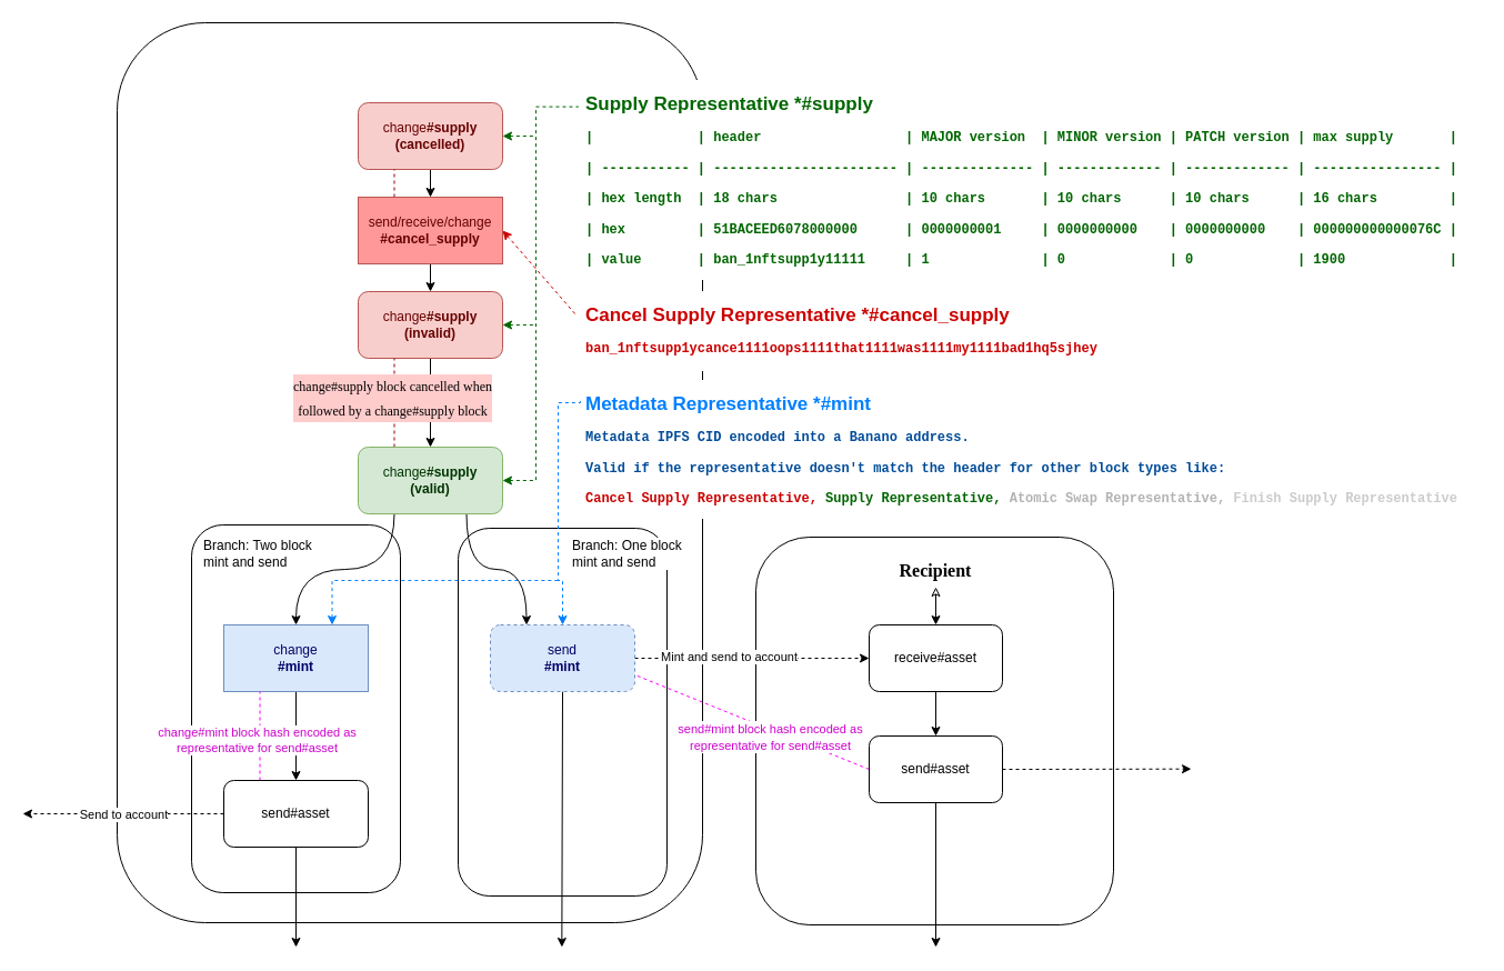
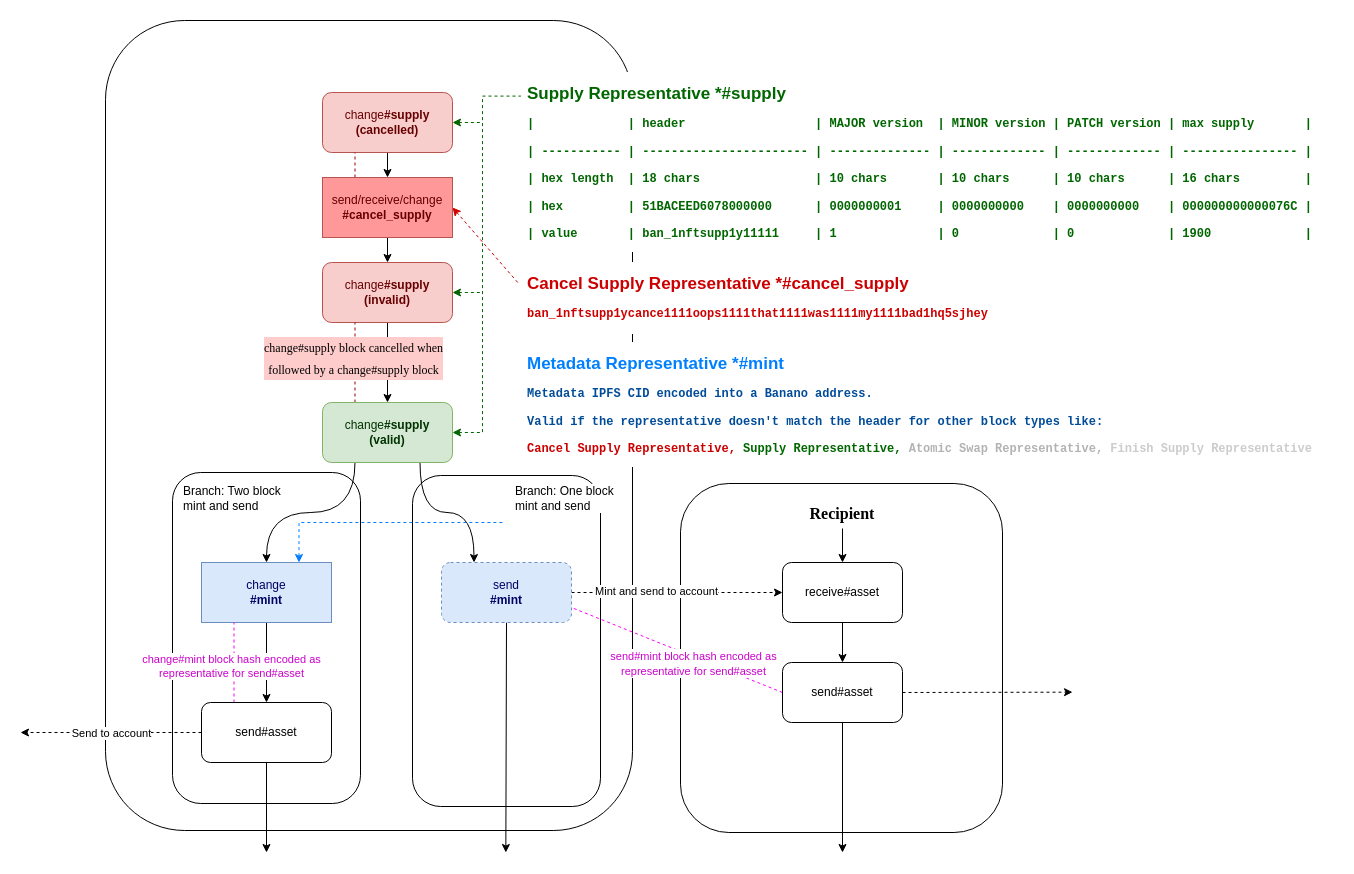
  <mxCell id="0" />
  <mxCell id="1" parent="0" />
  <mxCell id="2" value="" style="rounded=1;whiteSpace=wrap;html=1;labelBackgroundColor=default;" parent="1" vertex="1"><mxGeometry x="105" y="20" width="527" height="810" as="geometry" /></mxCell>
  <mxCell id="3" value="" style="rounded=1;whiteSpace=wrap;html=1;labelBackgroundColor=default;fontFamily=Helvetica;fontSize=12;" parent="1" vertex="1"><mxGeometry x="412" y="475" width="188" height="331" as="geometry" /></mxCell>
  <mxCell id="4" value="" style="rounded=1;whiteSpace=wrap;html=1;labelBackgroundColor=default;fontFamily=Helvetica;fontSize=12;" parent="1" vertex="1"><mxGeometry x="172" y="472" width="188" height="331" as="geometry" /></mxCell>
  <mxCell id="5" value="" style="rounded=1;whiteSpace=wrap;html=1;labelBackgroundColor=default;" parent="1" vertex="1"><mxGeometry x="680" y="483" width="322" height="349" as="geometry" /></mxCell>
  <mxCell id="6" style="edgeStyle=none;rounded=0;orthogonalLoop=1;jettySize=auto;html=1;exitX=0.5;exitY=1;exitDx=0;exitDy=0;entryX=0.5;entryY=0;entryDx=0;entryDy=0;fontFamily=Courier New;fontSize=17;endArrow=classic;endFill=1;" parent="1" source="8" target="15" edge="1"><mxGeometry relative="1" as="geometry" /></mxCell>
  <mxCell id="7" style="edgeStyle=orthogonalEdgeStyle;rounded=0;orthogonalLoop=1;jettySize=auto;html=1;exitX=1;exitY=0.5;exitDx=0;exitDy=0;dashed=1;fontColor=#006600;endArrow=none;endFill=0;strokeColor=#006600;startArrow=classic;startFill=1;" parent="1" source="8" edge="1"><mxGeometry relative="1" as="geometry"><mxPoint x="482" y="292" as="targetPoint" /></mxGeometry></mxCell>
  <mxCell id="8" value="change&lt;b&gt;#supply&lt;br&gt;(invalid)&lt;br&gt;&lt;/b&gt;" style="rounded=1;whiteSpace=wrap;html=1;fillColor=#f8cecc;strokeColor=#b85450;fontColor=#660000;" parent="1" vertex="1"><mxGeometry x="322" y="262" width="130" height="60" as="geometry" /></mxCell>
  <mxCell id="9" value="&lt;p style=&quot;line-height: 1&quot;&gt;&lt;/p&gt;&lt;h1 style=&quot;font-size: 17px&quot;&gt;Supply Representative *#supply&lt;/h1&gt;&lt;p&gt;&lt;font face=&quot;Courier New&quot;&gt;&lt;b style=&quot;line-height: 1.2&quot;&gt;|&amp;nbsp; &amp;nbsp; &amp;nbsp; &amp;nbsp; &amp;nbsp; &amp;nbsp; &amp;nbsp;| header&amp;nbsp; &amp;nbsp; &amp;nbsp; &amp;nbsp; &amp;nbsp; &amp;nbsp; &amp;nbsp; &amp;nbsp; &amp;nbsp; | MAJOR version&amp;nbsp; | MINOR version | PATCH version | max supply&amp;nbsp; &amp;nbsp; &amp;nbsp; &amp;nbsp;|&lt;/b&gt;&lt;/font&gt;&lt;/p&gt;&lt;p&gt;&lt;font face=&quot;Courier New&quot;&gt;&lt;b&gt;| ----------- | ----------------------- | -------------- | ------------- | ------------- | ---------------- |&lt;/b&gt;&lt;/font&gt;&lt;/p&gt;&lt;p&gt;&lt;font face=&quot;Courier New&quot;&gt;&lt;b style=&quot;line-height: 1.2&quot;&gt;| hex length&amp;nbsp; | 18 chars&amp;nbsp; &amp;nbsp; &amp;nbsp; &amp;nbsp; &amp;nbsp; &amp;nbsp; &amp;nbsp; &amp;nbsp; | 10 chars&amp;nbsp; &amp;nbsp; &amp;nbsp; &amp;nbsp;| 10 chars&amp;nbsp; &amp;nbsp; &amp;nbsp; | 10 chars&amp;nbsp; &amp;nbsp; &amp;nbsp; | 16 chars&amp;nbsp; &amp;nbsp; &amp;nbsp; &amp;nbsp; &amp;nbsp;|&lt;/b&gt;&lt;/font&gt;&lt;/p&gt;&lt;p&gt;&lt;font face=&quot;Courier New&quot;&gt;&lt;b&gt;| hex&amp;nbsp; &amp;nbsp; &amp;nbsp; &amp;nbsp; &amp;nbsp;| 51BACEED6078000000&amp;nbsp; &amp;nbsp; &amp;nbsp; | 0000000001&amp;nbsp; &amp;nbsp; &amp;nbsp;| 0000000000&amp;nbsp; &amp;nbsp; | 0000000000&amp;nbsp; &amp;nbsp; | 000000000000076C |&lt;/b&gt;&lt;/font&gt;&lt;/p&gt;&lt;p&gt;&lt;font face=&quot;Courier New&quot;&gt;&lt;b&gt;| value&amp;nbsp; &amp;nbsp; &amp;nbsp; &amp;nbsp;| ban_1nftsupp1y11111&amp;nbsp; &amp;nbsp; &amp;nbsp;| 1&amp;nbsp; &amp;nbsp; &amp;nbsp; &amp;nbsp; &amp;nbsp; &amp;nbsp; &amp;nbsp; | 0&amp;nbsp; &amp;nbsp; &amp;nbsp; &amp;nbsp; &amp;nbsp; &amp;nbsp; &amp;nbsp;| 0&amp;nbsp; &amp;nbsp; &amp;nbsp; &amp;nbsp; &amp;nbsp; &amp;nbsp; &amp;nbsp;| 1900&amp;nbsp; &amp;nbsp; &amp;nbsp; &amp;nbsp; &amp;nbsp; &amp;nbsp; &amp;nbsp;|&lt;/b&gt;&lt;/font&gt;&lt;/p&gt;&lt;p&gt;&lt;/p&gt;" style="text;html=1;strokeColor=none;fillColor=none;spacing=5;spacingTop=-20;whiteSpace=wrap;overflow=hidden;rounded=0;labelBackgroundColor=default;fontColor=#006600;" parent="1" vertex="1"><mxGeometry x="522" y="82" width="810" height="170" as="geometry" /></mxCell>
  <mxCell id="10" style="edgeStyle=none;rounded=0;orthogonalLoop=1;jettySize=auto;html=1;exitX=0.25;exitY=0;exitDx=0;exitDy=0;dashed=1;fontFamily=Courier New;fontSize=17;endArrow=none;endFill=0;strokeColor=#990000;entryX=0.25;entryY=1;entryDx=0;entryDy=0;" parent="1" source="15" target="8" edge="1"><mxGeometry relative="1" as="geometry"><mxPoint x="354.647" y="333" as="targetPoint" /></mxGeometry></mxCell>
  <mxCell id="11" value="&lt;font face=&quot;Verdana&quot;&gt;&lt;span style=&quot;font-size: 12px&quot;&gt;change#supply block cancelled when&lt;br&gt;followed by a change#supply block&lt;/span&gt;&lt;/font&gt;" style="edgeLabel;html=1;align=center;verticalAlign=middle;resizable=0;points=[];fontSize=17;fontFamily=Courier New;labelBackgroundColor=#FFCCCC;" parent="10" vertex="1" connectable="0"><mxGeometry x="-0.102" y="2" relative="1" as="geometry"><mxPoint y="-9" as="offset" /></mxGeometry></mxCell>
  <mxCell id="12" style="edgeStyle=orthogonalEdgeStyle;rounded=0;orthogonalLoop=1;jettySize=auto;html=1;exitX=0.25;exitY=1;exitDx=0;exitDy=0;entryX=0.5;entryY=0;entryDx=0;entryDy=0;curved=1;" parent="1" source="15" target="26" edge="1"><mxGeometry relative="1" as="geometry" /></mxCell>
  <mxCell id="13" style="edgeStyle=orthogonalEdgeStyle;rounded=0;orthogonalLoop=1;jettySize=auto;html=1;exitX=0.75;exitY=1;exitDx=0;exitDy=0;entryX=0.25;entryY=0;entryDx=0;entryDy=0;curved=1;" parent="1" source="15" target="31" edge="1"><mxGeometry relative="1" as="geometry" /></mxCell>
  <mxCell id="14" style="edgeStyle=orthogonalEdgeStyle;rounded=0;orthogonalLoop=1;jettySize=auto;html=1;exitX=1;exitY=0.5;exitDx=0;exitDy=0;entryX=-0.002;entryY=0.08;entryDx=0;entryDy=0;entryPerimeter=0;dashed=1;fontColor=#006600;endArrow=none;endFill=0;strokeColor=#006600;startArrow=classic;startFill=1;" parent="1" source="15" target="9" edge="1"><mxGeometry relative="1" as="geometry"><Array as="points"><mxPoint x="482" y="432" /><mxPoint x="482" y="96" /></Array></mxGeometry></mxCell>
  <mxCell id="15" value="change&lt;b&gt;#supply&lt;br&gt;(valid)&lt;br&gt;&lt;/b&gt;" style="rounded=1;whiteSpace=wrap;html=1;fillColor=#d5e8d4;strokeColor=#82b366;fontColor=#003300;" parent="1" vertex="1"><mxGeometry x="322" y="402" width="130" height="60" as="geometry" /></mxCell>
  <mxCell id="16" style="edgeStyle=none;rounded=0;orthogonalLoop=1;jettySize=auto;html=1;exitX=0.5;exitY=1;exitDx=0;exitDy=0;entryX=0.5;entryY=0;entryDx=0;entryDy=0;fontFamily=Courier New;fontSize=17;endArrow=classic;endFill=1;" parent="1" source="18" target="22" edge="1"><mxGeometry relative="1" as="geometry" /></mxCell>
  <mxCell id="17" style="edgeStyle=orthogonalEdgeStyle;rounded=0;orthogonalLoop=1;jettySize=auto;html=1;exitX=1;exitY=0.5;exitDx=0;exitDy=0;dashed=1;fontColor=#006600;endArrow=none;endFill=0;strokeColor=#006600;startArrow=classic;startFill=1;" parent="1" source="18" edge="1"><mxGeometry relative="1" as="geometry"><mxPoint x="482" y="122" as="targetPoint" /></mxGeometry></mxCell>
  <mxCell id="18" value="change&lt;b&gt;#supply&lt;br&gt;(cancelled)&lt;br&gt;&lt;/b&gt;" style="rounded=1;whiteSpace=wrap;html=1;fillColor=#f8cecc;strokeColor=#b85450;fontColor=#660000;" parent="1" vertex="1"><mxGeometry x="322" y="92" width="130" height="60" as="geometry" /></mxCell>
  <mxCell id="19" style="edgeStyle=none;rounded=0;orthogonalLoop=1;jettySize=auto;html=1;exitX=0.5;exitY=1;exitDx=0;exitDy=0;entryX=0.5;entryY=0;entryDx=0;entryDy=0;fontFamily=Courier New;fontSize=17;endArrow=classic;endFill=1;" parent="1" source="22" target="8" edge="1"><mxGeometry relative="1" as="geometry" /></mxCell>
  <mxCell id="20" style="edgeStyle=none;rounded=0;orthogonalLoop=1;jettySize=auto;html=1;exitX=0.25;exitY=0;exitDx=0;exitDy=0;entryX=0.25;entryY=1;entryDx=0;entryDy=0;fontFamily=Courier New;fontSize=17;endArrow=none;endFill=0;strokeColor=#990000;dashed=1;" parent="1" source="22" target="18" edge="1"><mxGeometry relative="1" as="geometry" /></mxCell>
  <mxCell id="21" style="rounded=0;orthogonalLoop=1;jettySize=auto;html=1;exitX=1;exitY=0.5;exitDx=0;exitDy=0;entryX=-0.004;entryY=0.069;entryDx=0;entryDy=0;entryPerimeter=0;dashed=1;fontColor=#000000;endArrow=none;endFill=0;strokeColor=#CC0000;startArrow=classic;startFill=1;" parent="1" source="22" target="23" edge="1"><mxGeometry relative="1" as="geometry" /></mxCell>
  <mxCell id="22" value="send/receive/change&lt;br&gt;&lt;b&gt;#cancel_supply&lt;/b&gt;" style="whiteSpace=wrap;html=1;fillColor=#FF9999;strokeColor=#b85450;fontColor=#660000;rounded=0;" parent="1" vertex="1"><mxGeometry x="322" y="177" width="130" height="60" as="geometry" /></mxCell>
  <mxCell id="23" value="&lt;p style=&quot;line-height: 1&quot;&gt;&lt;/p&gt;&lt;h1 style=&quot;font-size: 17px&quot;&gt;&lt;font color=&quot;#cc0000&quot;&gt;Cancel Supply Representative *#cancel_supply&lt;/font&gt;&lt;/h1&gt;&lt;p&gt;&lt;b style=&quot;font-family: &amp;quot;courier new&amp;quot;&quot;&gt;&lt;font color=&quot;#cc0000&quot;&gt;ban_1nftsupp1ycance1111oops1111that1111was1111my1111bad1hq5sjhey&lt;/font&gt;&lt;/b&gt;&lt;br&gt;&lt;/p&gt;&lt;p&gt;&lt;/p&gt;" style="text;html=1;strokeColor=none;fillColor=none;spacing=5;spacingTop=-20;whiteSpace=wrap;overflow=hidden;rounded=0;fontColor=#990000;labelBackgroundColor=default;" parent="1" vertex="1"><mxGeometry x="522" y="272" width="810" height="170" as="geometry" /></mxCell>
  <mxCell id="24" style="edgeStyle=orthogonalEdgeStyle;rounded=0;orthogonalLoop=1;jettySize=auto;html=1;exitX=0.5;exitY=1;exitDx=0;exitDy=0;entryX=0.5;entryY=0;entryDx=0;entryDy=0;fontColor=#000000;" parent="1" source="26" target="38" edge="1"><mxGeometry relative="1" as="geometry" /></mxCell>
  <mxCell id="25" style="edgeStyle=orthogonalEdgeStyle;rounded=0;orthogonalLoop=1;jettySize=auto;html=1;exitX=0.75;exitY=0;exitDx=0;exitDy=0;dashed=1;fontColor=#000000;startArrow=classic;startFill=1;endArrow=none;endFill=0;strokeColor=#007FFF;" parent="1" source="26" edge="1"><mxGeometry relative="1" as="geometry"><mxPoint x="502" y="522" as="targetPoint" /><Array as="points"><mxPoint x="298" y="522" /></Array></mxGeometry></mxCell>
  <mxCell id="26" value="change&lt;br&gt;&lt;b&gt;#mint&lt;/b&gt;" style="whiteSpace=wrap;html=1;fillColor=#dae8fc;strokeColor=#6c8ebf;fontColor=#000066;rounded=0;" parent="1" vertex="1"><mxGeometry x="201" y="562" width="130" height="60" as="geometry" /></mxCell>
  <mxCell id="27" style="edgeStyle=orthogonalEdgeStyle;rounded=0;orthogonalLoop=1;jettySize=auto;html=1;exitX=1;exitY=0.5;exitDx=0;exitDy=0;dashed=1;entryX=0;entryY=0.5;entryDx=0;entryDy=0;" parent="1" source="31" target="42" edge="1"><mxGeometry relative="1" as="geometry"><mxPoint x="762" y="592" as="targetPoint" /></mxGeometry></mxCell>
  <mxCell id="28" value="Mint and send to account" style="edgeLabel;html=1;align=center;verticalAlign=middle;resizable=0;points=[];fontColor=#000000;" parent="27" vertex="1" connectable="0"><mxGeometry x="-0.218" y="2" relative="1" as="geometry"><mxPoint x="1" as="offset" /></mxGeometry></mxCell>
- <mxCell id="29" style="edgeStyle=orthogonalEdgeStyle;rounded=0;orthogonalLoop=1;jettySize=auto;html=1;exitX=0.5;exitY=0;exitDx=0;exitDy=0;entryX=0;entryY=0.059;entryDx=0;entryDy=0;entryPerimeter=0;dashed=1;fontColor=#000000;startArrow=classic;startFill=1;endArrow=none;endFill=0;strokeColor=#007FFF;" parent="1" source="31" target="32" edge="1"><mxGeometry relative="1" as="geometry"><Array as="points"><mxPoint x="506" y="522" /><mxPoint x="502" y="522" /><mxPoint x="502" y="362" /></Array></mxGeometry></mxCell>
  <mxCell id="30" style="edgeStyle=none;rounded=0;orthogonalLoop=1;jettySize=auto;html=1;exitX=0.5;exitY=1;exitDx=0;exitDy=0;fontFamily=Helvetica;fontSize=12;fontColor=default;startArrow=none;startFill=0;endArrow=classic;endFill=1;strokeColor=#000000;" parent="1" source="31" edge="1"><mxGeometry relative="1" as="geometry"><mxPoint x="505.333" y="852" as="targetPoint" /></mxGeometry></mxCell>
  <mxCell id="31" value="send&lt;br&gt;&lt;b&gt;#mint&lt;/b&gt;" style="rounded=1;whiteSpace=wrap;html=1;fillColor=#dae8fc;strokeColor=#6c8ebf;fontColor=#000066;dashed=1;" parent="1" vertex="1"><mxGeometry x="441" y="562" width="130" height="60" as="geometry" /></mxCell>
  <mxCell id="32" value="&lt;p style=&quot;line-height: 1&quot;&gt;&lt;/p&gt;&lt;h1 style=&quot;font-size: 17px&quot;&gt;&lt;font color=&quot;#007fff&quot;&gt;Metadata Representative *#mint&lt;/font&gt;&lt;/h1&gt;&lt;p&gt;&lt;b style=&quot;font-family: &amp;#34;courier new&amp;#34;&quot;&gt;&lt;font color=&quot;#004c99&quot;&gt;Metadata IPFS CID encoded into a Banano address.&lt;/font&gt;&lt;/b&gt;&lt;/p&gt;&lt;p&gt;&lt;b style=&quot;font-family: &amp;#34;courier new&amp;#34;&quot;&gt;&lt;font color=&quot;#004c99&quot;&gt;Valid if the representative doesn't match the header for other block types like:&lt;/font&gt;&lt;/b&gt;&lt;/p&gt;&lt;p&gt;&lt;b style=&quot;font-family: &amp;#34;courier new&amp;#34;&quot;&gt;&lt;font color=&quot;#cc0000&quot;&gt;Cancel Supply Representative,&lt;/font&gt;&lt;font color=&quot;#006600&quot;&gt;&amp;nbsp;&lt;/font&gt;&lt;/b&gt;&lt;b style=&quot;font-family: &amp;#34;courier new&amp;#34;&quot;&gt;&lt;font color=&quot;#006600&quot;&gt;Supply Representative,&lt;/font&gt;&lt;font color=&quot;#808080&quot;&gt; &lt;/font&gt;&lt;font color=&quot;#b3b3b3&quot;&gt;Atomic Swap Representative,&lt;/font&gt;&lt;font color=&quot;#808080&quot;&gt; &lt;/font&gt;&lt;font color=&quot;#cccccc&quot;&gt;Finish Supply Representative&lt;/font&gt;&lt;/b&gt;&lt;/p&gt;&lt;p&gt;&lt;/p&gt;" style="text;html=1;strokeColor=none;fillColor=none;spacing=5;spacingTop=-20;whiteSpace=wrap;overflow=hidden;rounded=0;fontColor=#990000;labelBackgroundColor=default;" parent="1" vertex="1"><mxGeometry x="522" y="352" width="810" height="115" as="geometry" /></mxCell>
  <mxCell id="33" style="edgeStyle=orthogonalEdgeStyle;rounded=0;orthogonalLoop=1;jettySize=auto;html=1;exitX=0.25;exitY=0;exitDx=0;exitDy=0;entryX=0.25;entryY=1;entryDx=0;entryDy=0;fontColor=#0000CC;dashed=1;strokeColor=#FF00FF;endArrow=none;endFill=0;" parent="1" source="38" target="26" edge="1"><mxGeometry relative="1" as="geometry" /></mxCell>
  <mxCell id="34" value="change#mint block hash encoded as&lt;br&gt;representative for send#asset" style="edgeLabel;html=1;align=center;verticalAlign=middle;resizable=0;points=[];fontColor=#CC00CC;" parent="33" vertex="1" connectable="0"><mxGeometry x="-0.076" y="3" relative="1" as="geometry"><mxPoint as="offset" /></mxGeometry></mxCell>
  <mxCell id="35" style="edgeStyle=orthogonalEdgeStyle;rounded=0;orthogonalLoop=1;jettySize=auto;html=1;exitX=0;exitY=0.5;exitDx=0;exitDy=0;dashed=1;fontColor=#000000;" parent="1" source="38" edge="1"><mxGeometry relative="1" as="geometry"><mxPoint x="20" y="732" as="targetPoint" /></mxGeometry></mxCell>
  <mxCell id="36" value="Send to account" style="edgeLabel;html=1;align=center;verticalAlign=middle;resizable=0;points=[];fontColor=#000000;" parent="35" vertex="1" connectable="0"><mxGeometry x="-0.384" y="1" relative="1" as="geometry"><mxPoint x="-35" y="-1" as="offset" /></mxGeometry></mxCell>
  <mxCell id="37" style="edgeStyle=none;rounded=0;orthogonalLoop=1;jettySize=auto;html=1;exitX=0.5;exitY=1;exitDx=0;exitDy=0;fontFamily=Helvetica;fontSize=12;fontColor=default;startArrow=none;startFill=0;endArrow=classic;endFill=1;strokeColor=#000000;" parent="1" source="38" edge="1"><mxGeometry relative="1" as="geometry"><mxPoint x="266" y="852" as="targetPoint" /></mxGeometry></mxCell>
  <mxCell id="38" value="send#asset" style="rounded=1;whiteSpace=wrap;html=1;" parent="1" vertex="1"><mxGeometry x="201" y="702" width="130" height="60" as="geometry" /></mxCell>
  <mxCell id="39" value="Recipient" style="text;html=1;strokeColor=none;fillColor=none;align=center;verticalAlign=middle;whiteSpace=wrap;rounded=0;labelBackgroundColor=default;fontColor=default;fontSize=16;fontFamily=Verdana;fontStyle=1" parent="1" vertex="1"><mxGeometry x="812" y="498" width="60" height="30" as="geometry" /></mxCell>
- <mxCell id="40" style="edgeStyle=orthogonalEdgeStyle;rounded=0;orthogonalLoop=1;jettySize=auto;html=1;exitX=0.5;exitY=0;exitDx=0;exitDy=0;entryX=0.5;entryY=1;entryDx=0;entryDy=0;fontFamily=Helvetica;fontSize=12;fontColor=default;startArrow=classic;startFill=1;endArrow=classic;endFill=0;strokeColor=#000000;" parent="1" source="42" target="39" edge="1"><mxGeometry relative="1" as="geometry" /></mxCell>
+ <mxCell id="40" style="edgeStyle=orthogonalEdgeStyle;rounded=0;orthogonalLoop=1;jettySize=auto;html=1;exitX=0.5;exitY=0;exitDx=0;exitDy=0;entryX=0.5;entryY=1;entryDx=0;entryDy=0;fontFamily=Helvetica;fontSize=12;fontColor=default;startArrow=classic;startFill=1;endArrow=none;endFill=0;strokeColor=#000000;" parent="1" source="42" target="39" edge="1"><mxGeometry relative="1" as="geometry" /></mxCell>
  <mxCell id="41" style="edgeStyle=none;rounded=0;orthogonalLoop=1;jettySize=auto;html=1;exitX=0.5;exitY=1;exitDx=0;exitDy=0;entryX=0.5;entryY=0;entryDx=0;entryDy=0;fontFamily=Helvetica;fontSize=12;fontColor=default;startArrow=none;startFill=0;endArrow=classic;endFill=1;strokeColor=#000000;" parent="1" source="42" target="49" edge="1"><mxGeometry relative="1" as="geometry" /></mxCell>
  <mxCell id="42" value="receive#asset" style="rounded=1;whiteSpace=wrap;html=1;labelBackgroundColor=default;fontFamily=Helvetica;fontSize=12;" parent="1" vertex="1"><mxGeometry x="782" y="562" width="120" height="60" as="geometry" /></mxCell>
  <mxCell id="43" value="Branch: Two block mint and send" style="text;html=1;strokeColor=none;fillColor=none;align=left;verticalAlign=middle;whiteSpace=wrap;rounded=0;labelBackgroundColor=default;fontFamily=Helvetica;fontSize=12;fontColor=default;" parent="1" vertex="1"><mxGeometry x="181" y="483" width="110" height="30" as="geometry" /></mxCell>
  <mxCell id="44" value="Branch: One block mint and send" style="text;html=1;strokeColor=none;fillColor=none;align=left;verticalAlign=middle;whiteSpace=wrap;rounded=0;labelBackgroundColor=default;fontFamily=Helvetica;fontSize=12;fontColor=default;" parent="1" vertex="1"><mxGeometry x="513" y="483" width="110" height="30" as="geometry" /></mxCell>
  <mxCell id="45" style="rounded=0;orthogonalLoop=1;jettySize=auto;html=1;exitX=0;exitY=0.5;exitDx=0;exitDy=0;entryX=1;entryY=0.75;entryDx=0;entryDy=0;dashed=1;fontFamily=Helvetica;fontSize=12;fontColor=#0000CC;startArrow=none;startFill=0;endArrow=none;endFill=0;strokeColor=#FF00FF;" parent="1" source="49" target="31" edge="1"><mxGeometry relative="1" as="geometry" /></mxCell>
  <mxCell id="46" value="&lt;font&gt;&lt;span style=&quot;font-size: 11px&quot;&gt;send#mint block hash encoded as&lt;/span&gt;&lt;br style=&quot;font-size: 11px&quot;&gt;&lt;span style=&quot;font-size: 11px&quot;&gt;representative for send#asset&lt;/span&gt;&lt;/font&gt;" style="edgeLabel;html=1;align=center;verticalAlign=middle;resizable=0;points=[];fontSize=12;fontFamily=Helvetica;fontColor=#CC00CC;" parent="45" vertex="1" connectable="0"><mxGeometry x="0.315" y="-1" relative="1" as="geometry"><mxPoint x="49" y="27" as="offset" /></mxGeometry></mxCell>
  <mxCell id="47" style="edgeStyle=none;rounded=0;orthogonalLoop=1;jettySize=auto;html=1;exitX=0.5;exitY=1;exitDx=0;exitDy=0;fontFamily=Helvetica;fontSize=12;fontColor=default;startArrow=none;startFill=0;endArrow=classic;endFill=1;strokeColor=#000000;" parent="1" source="49" edge="1"><mxGeometry relative="1" as="geometry"><mxPoint x="842" y="852" as="targetPoint" /></mxGeometry></mxCell>
  <mxCell id="48" style="edgeStyle=none;rounded=0;orthogonalLoop=1;jettySize=auto;html=1;exitX=1;exitY=0.5;exitDx=0;exitDy=0;fontFamily=Helvetica;fontSize=12;fontColor=default;startArrow=none;startFill=0;endArrow=classic;endFill=1;strokeColor=#000000;dashed=1;" parent="1" source="49" edge="1"><mxGeometry relative="1" as="geometry"><mxPoint x="1072" y="691.667" as="targetPoint" /></mxGeometry></mxCell>
  <mxCell id="49" value="send#asset" style="rounded=1;whiteSpace=wrap;html=1;labelBackgroundColor=default;fontFamily=Helvetica;fontSize=12;" parent="1" vertex="1"><mxGeometry x="782" y="662" width="120" height="60" as="geometry" /></mxCell>
